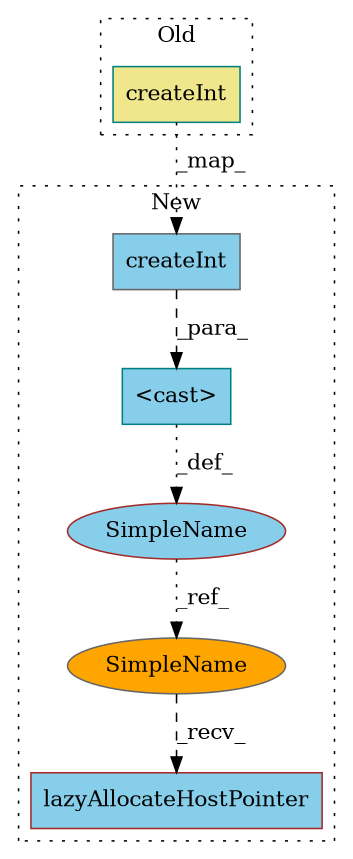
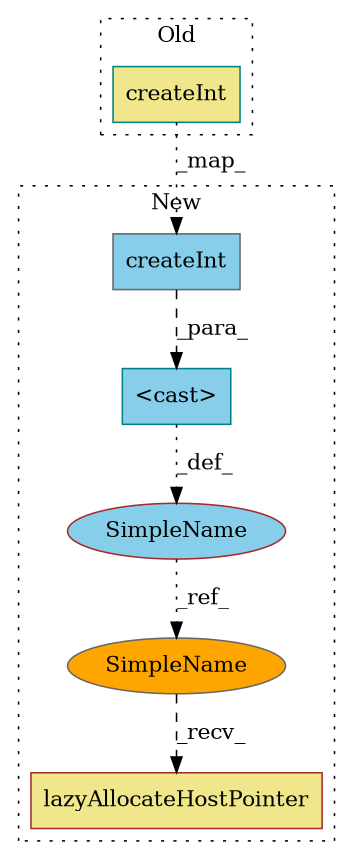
  digraph {
    node [a=32 l="10,1" shape=box style=filled fillcolor=skyblue color=gray40]
    edge [style=dotted]
    n1 [label=createInt s="31665,31676"]
    n2 [a=11 l=21 label="<cast>" s=31616 color=teal]
-   n3 [l=25 label=lazyAllocateHostPointer s=31706 color=brown]
+   n3 [l=25 label=lazyAllocateHostPointer s=31706 fillcolor=khaki color=brown]
    n4 [a=42 l=14 label=SimpleName s=31599 shape=ellipse color=brown]
    n5 [a=42 l=14 label=SimpleName s=31691 shape=ellipse fillcolor=orange]
    n6 [label=createInt s="31088,31099" fillcolor=khaki color=teal]
    subgraph cluster_1 {
      label=New
      style=dotted
      n1
      n2
      n3
      n4
      n5
    }
    subgraph cluster_2 {
      label=Old
      style=dotted
      n6
    }
    n1 -> n2 [label=_para_ style=dashed]
    n2 -> n4 [label=_def_]
    n4 -> n5 [label=_ref_]
    n5 -> n3 [label=_recv_ style=dashed]
    n6 -> n1 [label=_map_]
  }
